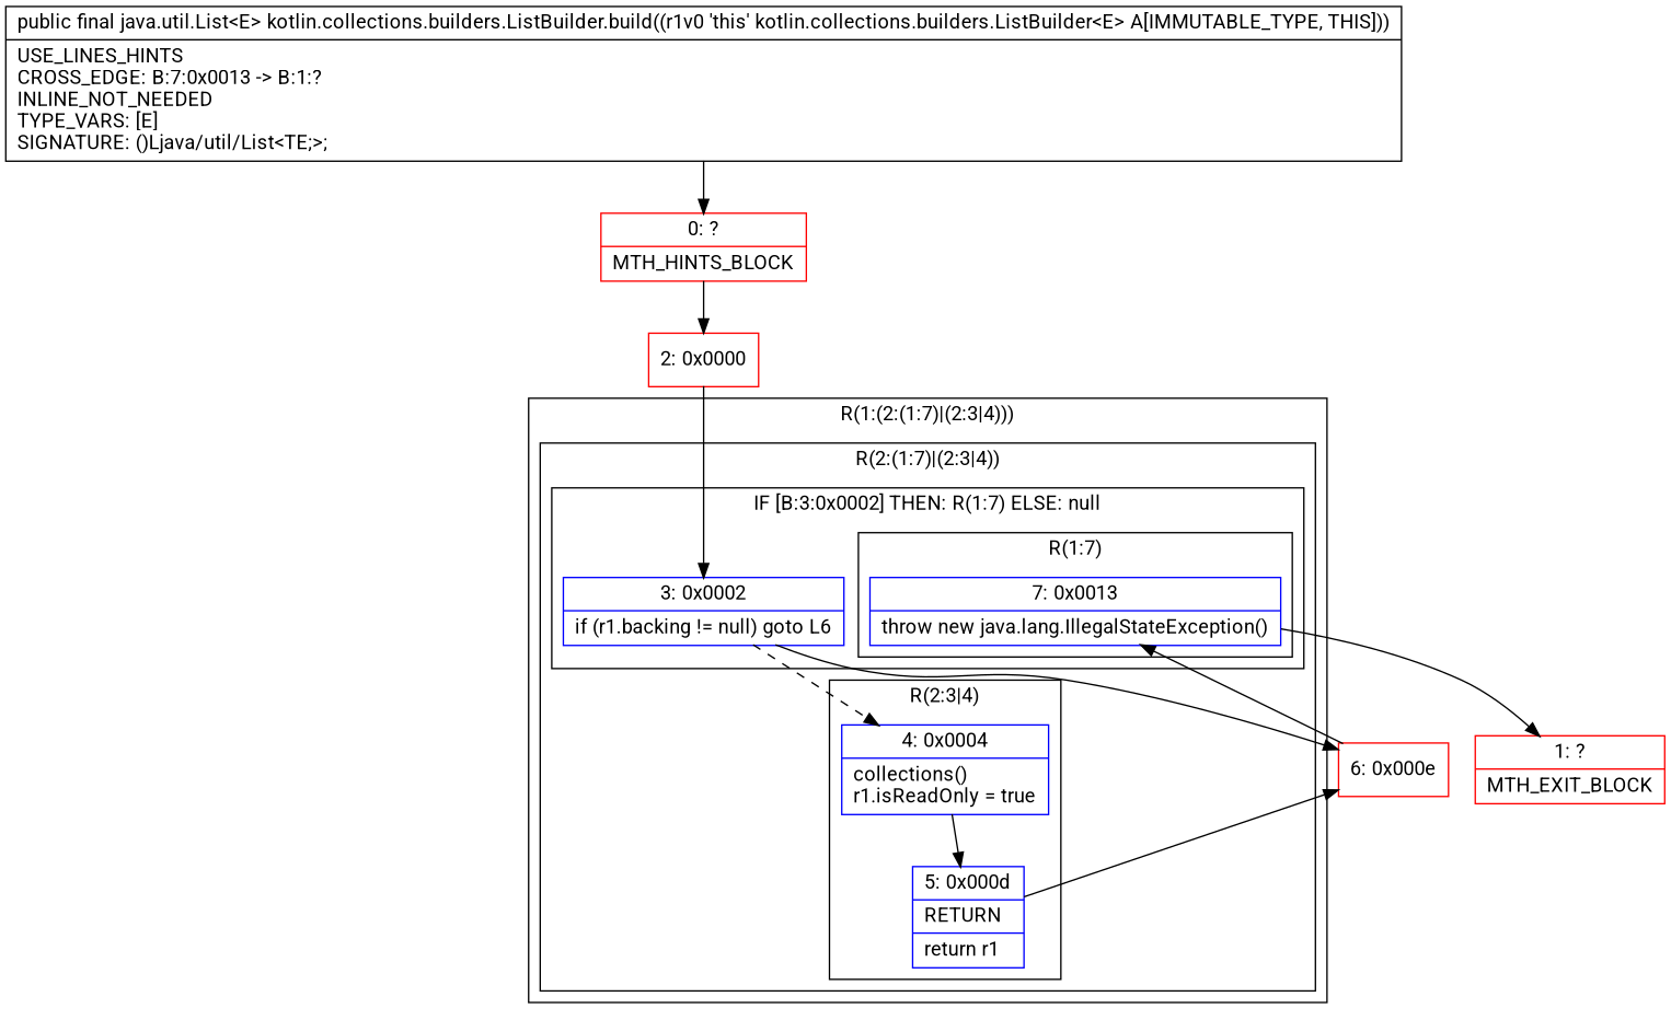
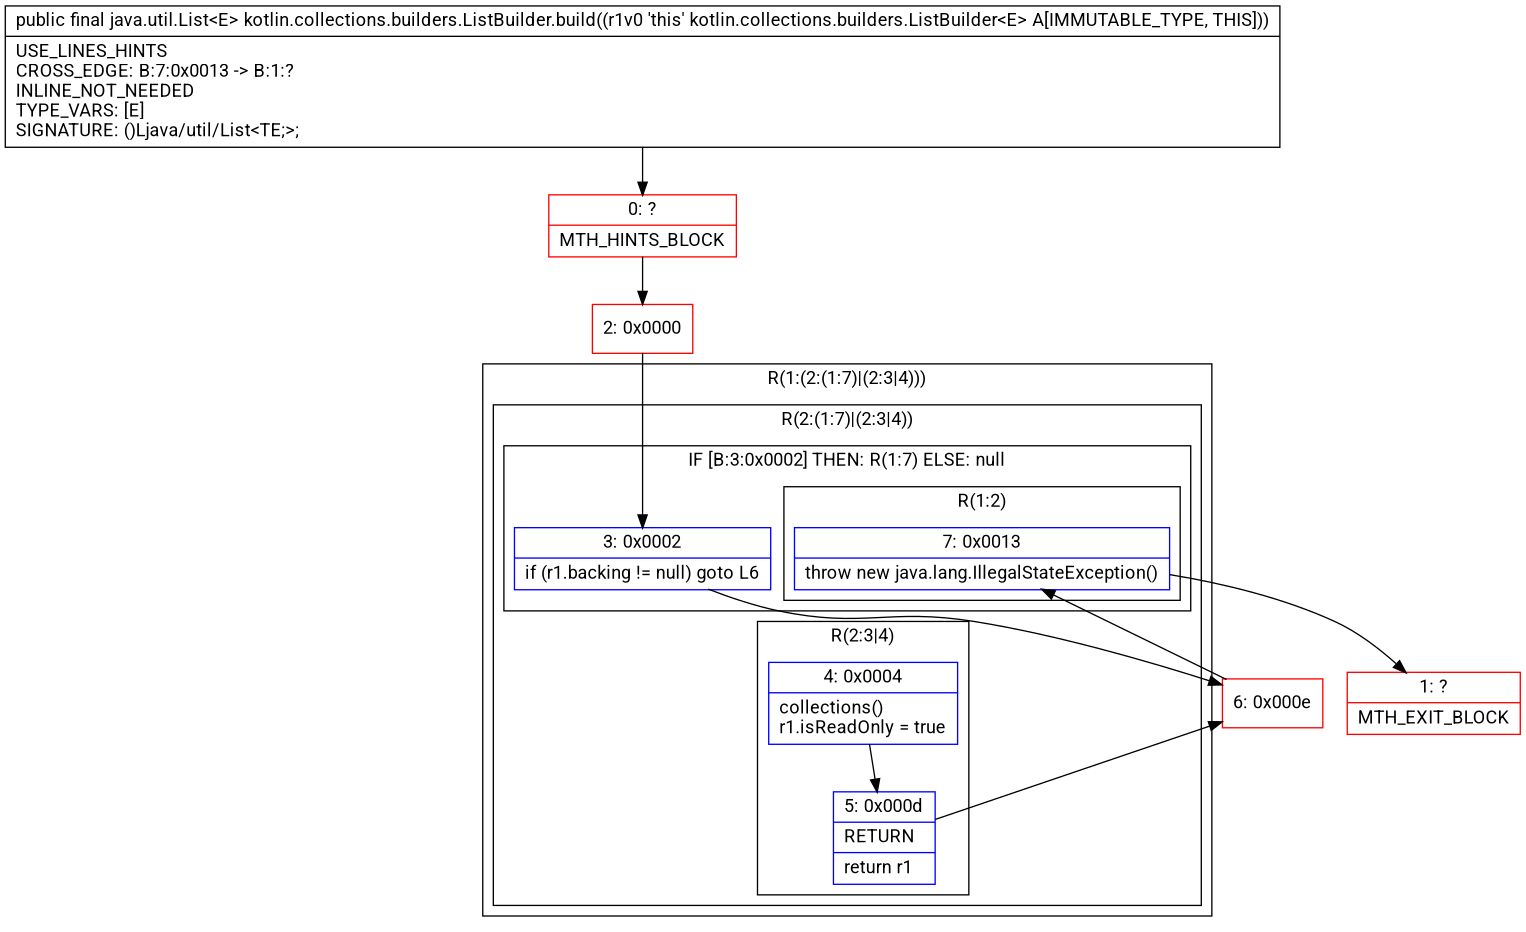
  digraph {
    fontname=Roboto
    node [color=blue fontname=Roboto shape=record]
    edge [fontname=Roboto]
    n1 [label="{7\:\ 0x0013|throw new java.lang.IllegalStateException()\l}"]
    n2 [label="{3\:\ 0x0002|if (r1.backing != null) goto L6\l}"]
    n3 [label="{4\:\ 0x0004|collections()\lr1.isReadOnly = true\l}"]
    n4 [label="{5\:\ 0x000d|RETURN\l|return r1\l}"]
    n5 [color=red label="{1\:\ ?|MTH_EXIT_BLOCK\l}"]
    n6 [color=red label="{6\:\ 0x000e}"]
    n7 [color=red label="{0\:\ ?|MTH_HINTS_BLOCK\l}"]
    n8 [color=red label="{2\:\ 0x0000}"]
    n9 [label="{public final java.util.List\<E\> kotlin.collections.builders.ListBuilder.build((r1v0 'this' kotlin.collections.builders.ListBuilder\<E\> A[IMMUTABLE_TYPE, THIS]))  | USE_LINES_HINTS\lCROSS_EDGE: B:7:0x0013 \-\> B:1:?\lINLINE_NOT_NEEDED\lTYPE_VARS: [E]\lSIGNATURE: ()Ljava\/util\/List\<TE;\>;\l}" color=""]
    subgraph cluster_1 {
      label="R(1:(2:(1:7)|(2:3|4)))"
      subgraph cluster_2 {
        label="R(2:(1:7)|(2:3|4))"
        subgraph cluster_3 {
          label="IF [B:3:0x0002] THEN: R(1:7) ELSE: null"
          n2
          subgraph cluster_4 {
-           label="R(1:7)"
+           label="R(1:2)"
            n1
          }
        }
        subgraph cluster_5 {
          label="R(2:3|4)"
          n3
          n4
        }
      }
    }
    n1 -> n5
-   n2 -> n3 [style=dashed]
    n2 -> n6
    n3 -> n4
    n4 -> n6
    n6 -> n1
    n7 -> n8
    n8 -> n2
    n9 -> n7
  }
